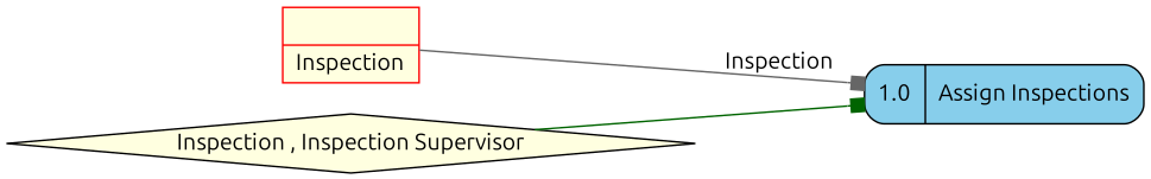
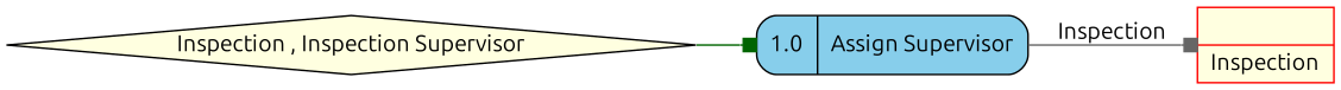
  digraph {
    fontname=Ubuntu
    rankdir=LR
    node [fillcolor=lightyellow fontname=Ubuntu style=filled]
    edge [arrowhead=box fontname=Ubuntu]
    n1 [color=red label="<f0>  |<f1> Inspection " shape=record]
    n2 [label="Inspection , Inspection Supervisor" shape=diamond]
-   n3 [fillcolor=skyblue label="{<f0> 1.0|<f1> Assign Inspections }" shape=Mrecord]
+   n3 [fillcolor=skyblue label="{<f0> 1.0|<f1> Assign Supervisor }" shape=Mrecord]
    n2 -> n3 [color=darkgreen]
-   n1 -> n3 [color=gray40 label=Inspection]
+   n3 -> n1 [color=gray40 label=Inspection]
  }
